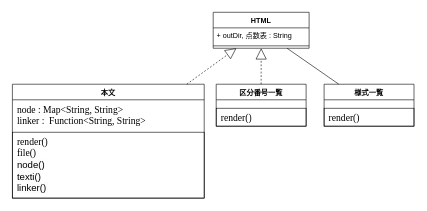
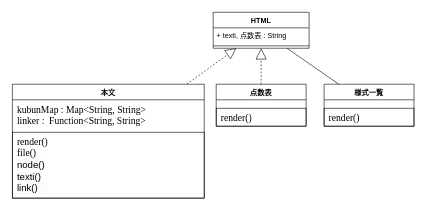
  <mxCell id="0" />
  <mxCell id="1" parent="0" />
  <mxCell id="2" value="HTML" style="swimlane;fontStyle=1;align=center;verticalAlign=top;childLayout=stackLayout;horizontal=1;startSize=26;horizontalStack=0;resizeParent=1;resizeParentMax=0;resizeLast=0;collapsible=1;marginBottom=0;whiteSpace=wrap;html=1;" vertex="1" parent="1"><mxGeometry x="355" y="20" width="160" height="60" as="geometry" /></mxCell>
- <mxCell id="3" value="+ outDir, 点数表 : String" style="text;strokeColor=none;fillColor=none;align=left;verticalAlign=top;spacingLeft=4;spacingRight=4;overflow=hidden;rotatable=0;points=[[0,0.5],[1,0.5]];portConstraint=eastwest;whiteSpace=wrap;html=1;" vertex="1" parent="2"><mxGeometry y="26" width="160" height="26" as="geometry" /></mxCell>
+ <mxCell id="3" value="+ texti, 点数表 : String" style="text;strokeColor=none;fillColor=none;align=left;verticalAlign=top;spacingLeft=4;spacingRight=4;overflow=hidden;rotatable=0;points=[[0,0.5],[1,0.5]];portConstraint=eastwest;whiteSpace=wrap;html=1;" vertex="1" parent="2"><mxGeometry y="26" width="160" height="26" as="geometry" /></mxCell>
  <mxCell id="4" value="" style="line;strokeWidth=1;fillColor=none;align=left;verticalAlign=middle;spacingTop=-1;spacingLeft=3;spacingRight=3;rotatable=0;labelPosition=right;points=[];portConstraint=eastwest;strokeColor=inherit;" vertex="1" parent="2"><mxGeometry y="52" width="160" height="8" as="geometry" /></mxCell>
  <mxCell id="5" value="本文" style="swimlane;fontStyle=1;align=center;verticalAlign=top;childLayout=stackLayout;horizontal=1;startSize=26;horizontalStack=0;resizeParent=1;resizeParentMax=0;resizeLast=0;collapsible=1;marginBottom=0;whiteSpace=wrap;html=1;" vertex="1" parent="1"><mxGeometry x="20" y="140" width="320" height="190" as="geometry" /></mxCell>
- <mxCell id="6" value="&lt;div style=&quot;background-color:#ffffff;padding:0px 0px 0px 2px;&quot;&gt;&lt;div style=&quot;font-family: &amp;quot;MigMix 1M&amp;quot;; font-size: 12pt;&quot;&gt;&lt;p style=&quot;margin:0;&quot;&gt;node : Map&amp;lt;String, String&amp;gt;&lt;/p&gt;&lt;p style=&quot;margin:0;&quot;&gt;&lt;span style=&quot;font-size: 12pt;&quot;&gt;linker :&amp;nbsp; Function&amp;lt;String, String&amp;gt;&lt;/span&gt;&lt;/p&gt;&lt;/div&gt;&lt;/div&gt;" style="text;strokeColor=none;fillColor=none;align=left;verticalAlign=top;spacingLeft=4;spacingRight=4;overflow=hidden;rotatable=0;points=[[0,0.5],[1,0.5]];portConstraint=eastwest;whiteSpace=wrap;html=1;" vertex="1" parent="5"><mxGeometry y="26" width="320" height="54" as="geometry" /></mxCell>
- <mxCell id="7" value="&lt;div style=&quot;background-color: rgb(255, 255, 255); padding: 0px 0px 0px 2px; font-size: 16px;&quot;&gt;&lt;div style=&quot;font-family: &amp;quot;MigMix 1M&amp;quot;; font-size: 12pt;&quot;&gt;&lt;p style=&quot;margin:0;&quot;&gt;render()&lt;/p&gt;&lt;p style=&quot;margin:0;&quot;&gt;file()&lt;br style=&quot;border-color: var(--border-color); font-family: Helvetica; background-color: rgb(251, 251, 251);&quot;&gt;&lt;span style=&quot;font-family: Helvetica; background-color: rgb(251, 251, 251);&quot;&gt;node()&lt;/span&gt;&lt;br style=&quot;border-color: var(--border-color); font-family: Helvetica; background-color: rgb(251, 251, 251);&quot;&gt;&lt;span style=&quot;font-family: Helvetica; background-color: rgb(251, 251, 251);&quot;&gt;texti()&lt;/span&gt;&lt;br style=&quot;border-color: var(--border-color); font-family: Helvetica; background-color: rgb(251, 251, 251);&quot;&gt;&lt;/p&gt;&lt;div style=&quot;border-color: var(--border-color); font-family: Helvetica; background-color: rgb(251, 251, 251);&quot;&gt;&lt;span style=&quot;border-color: var(--border-color); background-color: initial;&quot;&gt;linker()&lt;/span&gt;&lt;/div&gt;&lt;/div&gt;&lt;/div&gt;" style="text;strokeColor=default;fillColor=none;align=left;verticalAlign=top;spacingLeft=4;spacingRight=4;overflow=hidden;rotatable=0;points=[[0,0.5],[1,0.5]];portConstraint=eastwest;whiteSpace=wrap;html=1;" vertex="1" parent="5"><mxGeometry y="80" width="320" height="110" as="geometry" /></mxCell>
+ <mxCell id="6" value="&lt;div style=&quot;background-color:#ffffff;padding:0px 0px 0px 2px;&quot;&gt;&lt;div style=&quot;font-family: &amp;quot;MigMix 1M&amp;quot;; font-size: 12pt;&quot;&gt;&lt;p style=&quot;margin:0;&quot;&gt;kubunMap : Map&amp;lt;String, String&amp;gt;&lt;/p&gt;&lt;p style=&quot;margin:0;&quot;&gt;&lt;span style=&quot;font-size: 12pt;&quot;&gt;linker :&amp;nbsp; Function&amp;lt;String, String&amp;gt;&lt;/span&gt;&lt;/p&gt;&lt;/div&gt;&lt;/div&gt;" style="text;strokeColor=none;fillColor=none;align=left;verticalAlign=top;spacingLeft=4;spacingRight=4;overflow=hidden;rotatable=0;points=[[0,0.5],[1,0.5]];portConstraint=eastwest;whiteSpace=wrap;html=1;" vertex="1" parent="5"><mxGeometry y="26" width="320" height="54" as="geometry" /></mxCell>
+ <mxCell id="7" value="&lt;div style=&quot;background-color: rgb(255, 255, 255); padding: 0px 0px 0px 2px; font-size: 16px;&quot;&gt;&lt;div style=&quot;font-family: &amp;quot;MigMix 1M&amp;quot;; font-size: 12pt;&quot;&gt;&lt;p style=&quot;margin:0;&quot;&gt;render()&lt;/p&gt;&lt;p style=&quot;margin:0;&quot;&gt;file()&lt;br style=&quot;border-color: var(--border-color); font-family: Helvetica; background-color: rgb(251, 251, 251);&quot;&gt;&lt;span style=&quot;font-family: Helvetica; background-color: rgb(251, 251, 251);&quot;&gt;node()&lt;/span&gt;&lt;br style=&quot;border-color: var(--border-color); font-family: Helvetica; background-color: rgb(251, 251, 251);&quot;&gt;&lt;span style=&quot;font-family: Helvetica; background-color: rgb(251, 251, 251);&quot;&gt;texti()&lt;/span&gt;&lt;br style=&quot;border-color: var(--border-color); font-family: Helvetica; background-color: rgb(251, 251, 251);&quot;&gt;&lt;/p&gt;&lt;div style=&quot;border-color: var(--border-color); font-family: Helvetica; background-color: rgb(251, 251, 251);&quot;&gt;&lt;span style=&quot;border-color: var(--border-color); background-color: initial;&quot;&gt;link()&lt;/span&gt;&lt;/div&gt;&lt;/div&gt;&lt;/div&gt;" style="text;strokeColor=default;fillColor=none;align=left;verticalAlign=top;spacingLeft=4;spacingRight=4;overflow=hidden;rotatable=0;points=[[0,0.5],[1,0.5]];portConstraint=eastwest;whiteSpace=wrap;html=1;" vertex="1" parent="5"><mxGeometry y="80" width="320" height="110" as="geometry" /></mxCell>
  <mxCell id="8" value="" style="endArrow=block;endSize=16;endFill=0;html=1;rounded=0;dashed=1;" edge="1" parent="1" source="5" target="2"><mxGeometry width="160" relative="1" as="geometry"><mxPoint x="310" y="300" as="sourcePoint" /><mxPoint x="470" y="300" as="targetPoint" /></mxGeometry></mxCell>
- <mxCell id="9" value="区分番号一覧" style="swimlane;fontStyle=1;align=center;verticalAlign=top;childLayout=stackLayout;horizontal=1;startSize=26;horizontalStack=0;resizeParent=1;resizeParentMax=0;resizeLast=0;collapsible=1;marginBottom=0;whiteSpace=wrap;html=1;" vertex="1" parent="1"><mxGeometry x="360" y="140" width="150" height="70" as="geometry" /></mxCell>
+ <mxCell id="9" value="点数表" style="swimlane;fontStyle=1;align=center;verticalAlign=top;childLayout=stackLayout;horizontal=1;startSize=26;horizontalStack=0;resizeParent=1;resizeParentMax=0;resizeLast=0;collapsible=1;marginBottom=0;whiteSpace=wrap;html=1;" vertex="1" parent="1"><mxGeometry x="360" y="140" width="150" height="70" as="geometry" /></mxCell>
  <mxCell id="10" value="&lt;div style=&quot;background-color:#ffffff;padding:0px 0px 0px 2px;&quot;&gt;&lt;div style=&quot;font-family: &amp;quot;MigMix 1M&amp;quot;; font-size: 12pt;&quot;&gt;&lt;p style=&quot;margin:0;&quot;&gt;&lt;br&gt;&lt;/p&gt;&lt;/div&gt;&lt;/div&gt;" style="text;strokeColor=none;fillColor=none;align=left;verticalAlign=top;spacingLeft=4;spacingRight=4;overflow=hidden;rotatable=0;points=[[0,0.5],[1,0.5]];portConstraint=eastwest;whiteSpace=wrap;html=1;" vertex="1" parent="9"><mxGeometry y="26" width="150" height="14" as="geometry" /></mxCell>
  <mxCell id="11" value="&lt;div style=&quot;background-color: rgb(255, 255, 255); padding: 0px 0px 0px 2px; font-size: 16px;&quot;&gt;&lt;div style=&quot;font-family: &amp;quot;MigMix 1M&amp;quot;; font-size: 12pt;&quot;&gt;&lt;p style=&quot;margin:0;&quot;&gt;render()&lt;/p&gt;&lt;/div&gt;&lt;/div&gt;" style="text;strokeColor=default;fillColor=none;align=left;verticalAlign=top;spacingLeft=4;spacingRight=4;overflow=hidden;rotatable=0;points=[[0,0.5],[1,0.5]];portConstraint=eastwest;whiteSpace=wrap;html=1;" vertex="1" parent="9"><mxGeometry y="40" width="150" height="30" as="geometry" /></mxCell>
  <mxCell id="12" value="" style="endArrow=block;endSize=16;endFill=0;html=1;rounded=0;dashed=1;" edge="1" parent="1" source="9" target="2"><mxGeometry width="160" relative="1" as="geometry"><mxPoint x="310" y="150" as="sourcePoint" /><mxPoint x="310" y="90" as="targetPoint" /></mxGeometry></mxCell>
  <mxCell id="13" value="様式一覧" style="swimlane;fontStyle=1;align=center;verticalAlign=top;childLayout=stackLayout;horizontal=1;startSize=26;horizontalStack=0;resizeParent=1;resizeParentMax=0;resizeLast=0;collapsible=1;marginBottom=0;whiteSpace=wrap;html=1;" vertex="1" parent="1"><mxGeometry x="540" y="140" width="150" height="70" as="geometry" /></mxCell>
  <mxCell id="14" value="&lt;div style=&quot;background-color:#ffffff;padding:0px 0px 0px 2px;&quot;&gt;&lt;div style=&quot;font-family: &amp;quot;MigMix 1M&amp;quot;; font-size: 12pt;&quot;&gt;&lt;p style=&quot;margin:0;&quot;&gt;&lt;br&gt;&lt;/p&gt;&lt;/div&gt;&lt;/div&gt;" style="text;strokeColor=none;fillColor=none;align=left;verticalAlign=top;spacingLeft=4;spacingRight=4;overflow=hidden;rotatable=0;points=[[0,0.5],[1,0.5]];portConstraint=eastwest;whiteSpace=wrap;html=1;" vertex="1" parent="13"><mxGeometry y="26" width="150" height="14" as="geometry" /></mxCell>
  <mxCell id="15" value="&lt;div style=&quot;background-color: rgb(255, 255, 255); padding: 0px 0px 0px 2px; font-size: 16px;&quot;&gt;&lt;div style=&quot;font-family: &amp;quot;MigMix 1M&amp;quot;; font-size: 12pt;&quot;&gt;&lt;p style=&quot;margin:0;&quot;&gt;render()&lt;/p&gt;&lt;/div&gt;&lt;/div&gt;" style="text;strokeColor=default;fillColor=none;align=left;verticalAlign=top;spacingLeft=4;spacingRight=4;overflow=hidden;rotatable=0;points=[[0,0.5],[1,0.5]];portConstraint=eastwest;whiteSpace=wrap;html=1;" vertex="1" parent="13"><mxGeometry y="40" width="150" height="30" as="geometry" /></mxCell>
  <mxCell id="16" value="" style="endArrow=none;endSize=16;endFill=0;html=1;rounded=0;" edge="1" parent="1" source="13" target="2"><mxGeometry width="160" relative="1" as="geometry"><mxPoint x="494" y="150" as="sourcePoint" /><mxPoint x="371" y="90" as="targetPoint" /></mxGeometry></mxCell>
